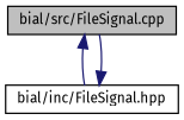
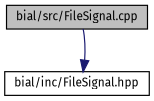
  digraph {
    fontname="Fira Sans"
    node [color=black fontname="Fira Sans" fontsize=10 shape=record style=filled]
    edge [color=midnightblue dir=back fontname="Fira Sans" fontsize=10 labelfontname=Helvetica labelfontsize=10 style=solid]
    n1 [fillcolor=grey75 fontcolor=black height=0.2 label="bial/src/FileSignal.cpp" width=0.4]
    n2 [fillcolor=white height=0.2 label="bial/inc/FileSignal.hpp" width=0.4]
-   n1 -> n2
    n2 -> n1
  }
